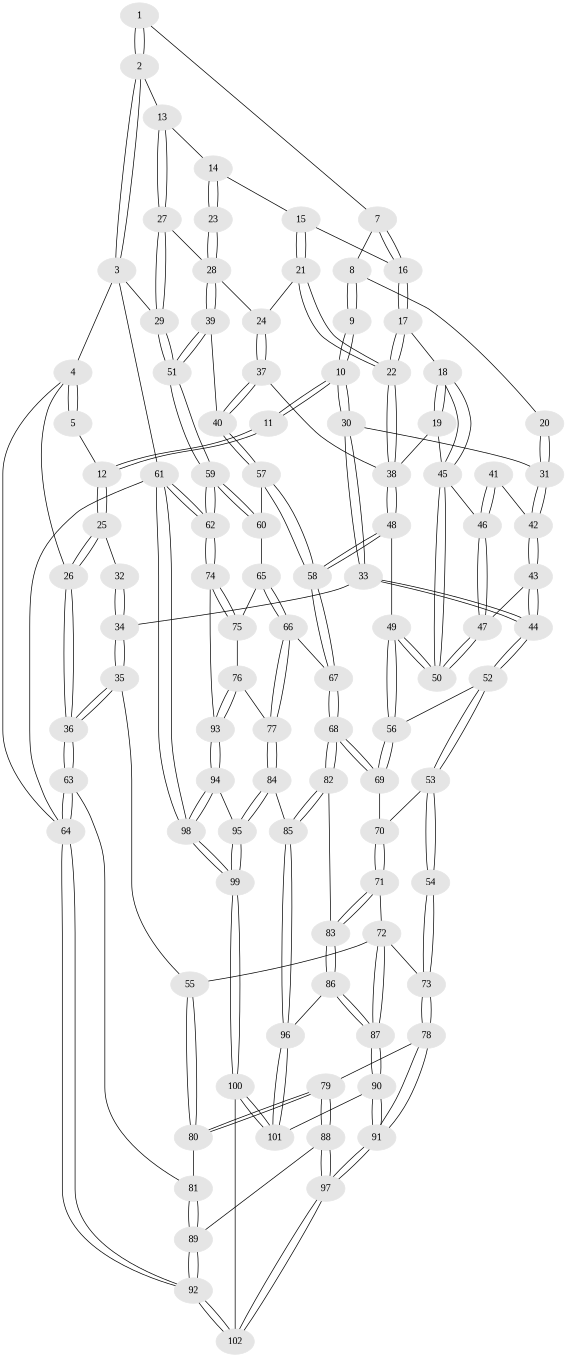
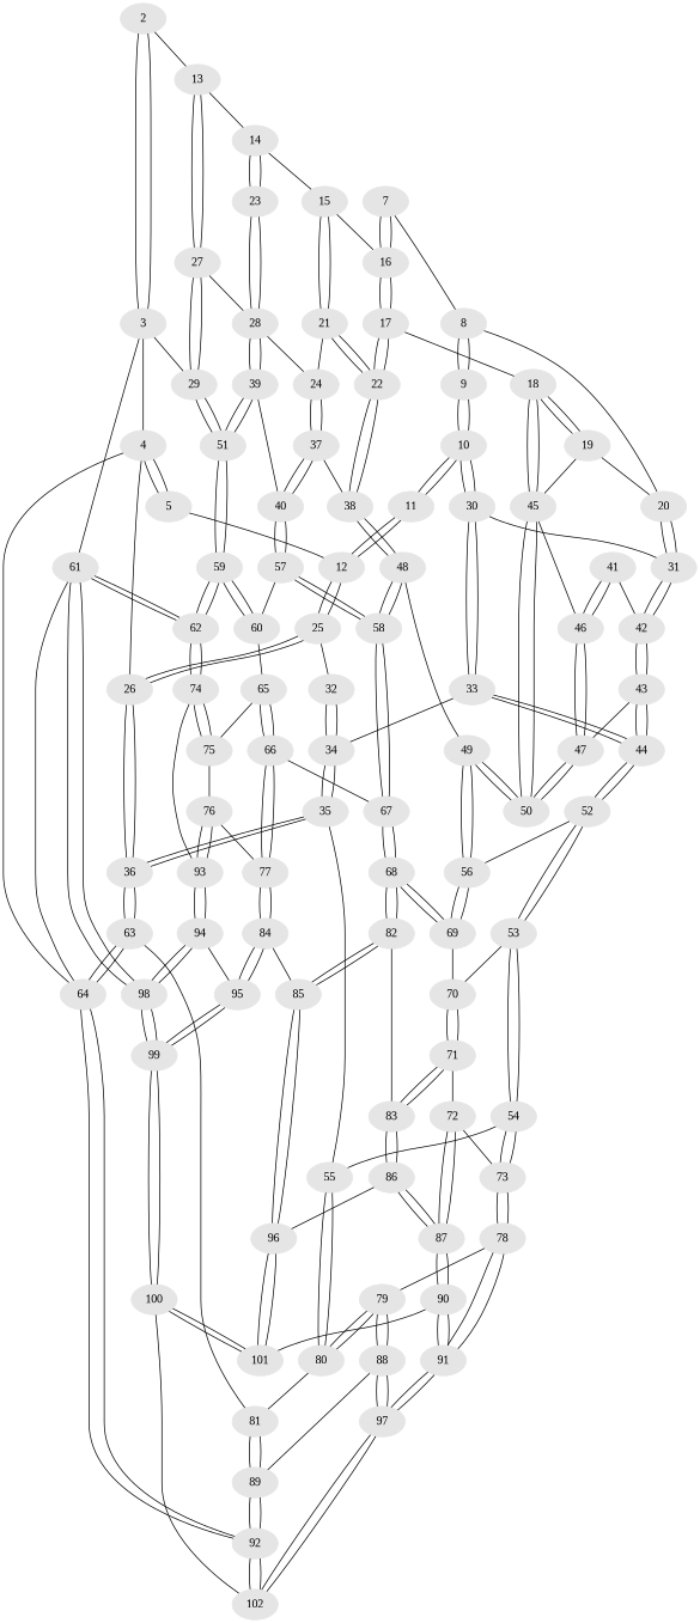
  graph {
    fontname="Liberation Serif"
    node [color=gray90 fontname="Liberation Serif" style=filled]
    edge [fontname="Liberation Serif"]
-   1
    2
    7
    3
    13
    8
    16
    4
    29
    61
    14
    27
    5
    26
    64
    51
    62
    98
    12
    36
    92
    25
    9
    10
    20
    17
    31
    11
    30
    33
    32
    15
    23
    28
    21
    22
    24
    18
    19
    45
    38
    46
    50
    41
    42
    37
    48
    39
    40
    34
    63
    59
    44
    43
    35
    52
    55
    80
    81
    57
    49
    58
    60
    47
    56
    53
    67
    69
    54
    70
    73
    71
    78
    65
    68
    74
    66
    75
    99
    93
    89
    102
    77
    76
    84
    82
    83
    85
    72
    87
    86
    90
    79
    91
    94
    95
    88
    97
    96
    101
    100
-   1 -- 2
-   1 -- 2
-   1 -- 7
    2 -- 3
    2 -- 3
    2 -- 13
    7 -- 8
    7 -- 16
    7 -- 16
    3 -- 4
    3 -- 29
    3 -- 61
    13 -- 14
    13 -- 27
    13 -- 27
    8 -- 9
    8 -- 9
    8 -- 20
    16 -- 17
    16 -- 17
    4 -- 5
    4 -- 5
    4 -- 26
    4 -- 64
    29 -- 51
    29 -- 51
    61 -- 64
    61 -- 62
    61 -- 62
    61 -- 98
    61 -- 98
    14 -- 15
    14 -- 23
    14 -- 23
    27 -- 29
    27 -- 29
    27 -- 28
    5 -- 12
    26 -- 36
    26 -- 36
    64 -- 92
    64 -- 92
    51 -- 59
    51 -- 59
    62 -- 74
    62 -- 74
    98 -- 99
    98 -- 99
    12 -- 25
    12 -- 25
    36 -- 63
    36 -- 63
    92 -- 102
    92 -- 102
    25 -- 26
    25 -- 26
    25 -- 32
    9 -- 10
    9 -- 10
    10 -- 11
    10 -- 11
    10 -- 30
    10 -- 30
    20 -- 31
    20 -- 31
    17 -- 22
    17 -- 22
    17 -- 18
    31 -- 42
    31 -- 42
    11 -- 12
    11 -- 12
    30 -- 31
    30 -- 33
    30 -- 33
    33 -- 34
    33 -- 44
    33 -- 44
    32 -- 34
    32 -- 34
    15 -- 16
    15 -- 21
    15 -- 21
    23 -- 28
    23 -- 28
    28 -- 24
    28 -- 39
    28 -- 39
    21 -- 22
    21 -- 22
    21 -- 24
    22 -- 38
    22 -- 38
    24 -- 37
    24 -- 37
    18 -- 19
    18 -- 19
    18 -- 45
    18 -- 45
-   19 -- 38
+   19 -- 20
    19 -- 45
    45 -- 46
    45 -- 50
    45 -- 50
    38 -- 48
    38 -- 48
    46 -- 47
    46 -- 47
    41 -- 46
    41 -- 46
    41 -- 42
    42 -- 43
    42 -- 43
    37 -- 38
    37 -- 40
    37 -- 40
    48 -- 49
    48 -- 58
    48 -- 58
    39 -- 51
    39 -- 51
    39 -- 40
    40 -- 57
    40 -- 57
    34 -- 35
    34 -- 35
    63 -- 64
    63 -- 64
    63 -- 81
    59 -- 62
    59 -- 62
    59 -- 60
    59 -- 60
    44 -- 52
    44 -- 52
    43 -- 44
    43 -- 44
    43 -- 47
    35 -- 36
    35 -- 36
    35 -- 55
    52 -- 56
    52 -- 53
    52 -- 53
    55 -- 80
    55 -- 80
    80 -- 81
    81 -- 89
    81 -- 89
    57 -- 58
    57 -- 58
    57 -- 60
    49 -- 50
    49 -- 50
    49 -- 56
    49 -- 56
    58 -- 67
    58 -- 67
    60 -- 65
    47 -- 50
    47 -- 50
    56 -- 69
    56 -- 69
    53 -- 54
    53 -- 54
    53 -- 70
    67 -- 68
    67 -- 68
    69 -- 70
-   72 -- 55
+   54 -- 55
    54 -- 73
    54 -- 73
    70 -- 71
    70 -- 71
    73 -- 78
    73 -- 78
    71 -- 83
    71 -- 83
    71 -- 72
    78 -- 79
    78 -- 91
    78 -- 91
    65 -- 66
    65 -- 66
    65 -- 75
    68 -- 69
    68 -- 69
    68 -- 82
    68 -- 82
    74 -- 75
    74 -- 75
    74 -- 93
    66 -- 67
    66 -- 77
    66 -- 77
    75 -- 76
    99 -- 100
    99 -- 100
    93 -- 94
    93 -- 94
    89 -- 92
    89 -- 92
    77 -- 84
    77 -- 84
    76 -- 93
    76 -- 93
    76 -- 77
    84 -- 85
    84 -- 95
    84 -- 95
    82 -- 83
    82 -- 85
    82 -- 85
    83 -- 86
    83 -- 86
    85 -- 96
    85 -- 96
    72 -- 73
    72 -- 87
    72 -- 87
    87 -- 90
    87 -- 90
    86 -- 87
    86 -- 87
    86 -- 96
    90 -- 91
    90 -- 91
    90 -- 101
    79 -- 80
    79 -- 80
    79 -- 88
    79 -- 88
    91 -- 97
    91 -- 97
    94 -- 98
    94 -- 98
    94 -- 95
    95 -- 99
    95 -- 99
    88 -- 89
    88 -- 97
    88 -- 97
    97 -- 102
    97 -- 102
    96 -- 101
    96 -- 101
    100 -- 102
    100 -- 101
    100 -- 101
  }
